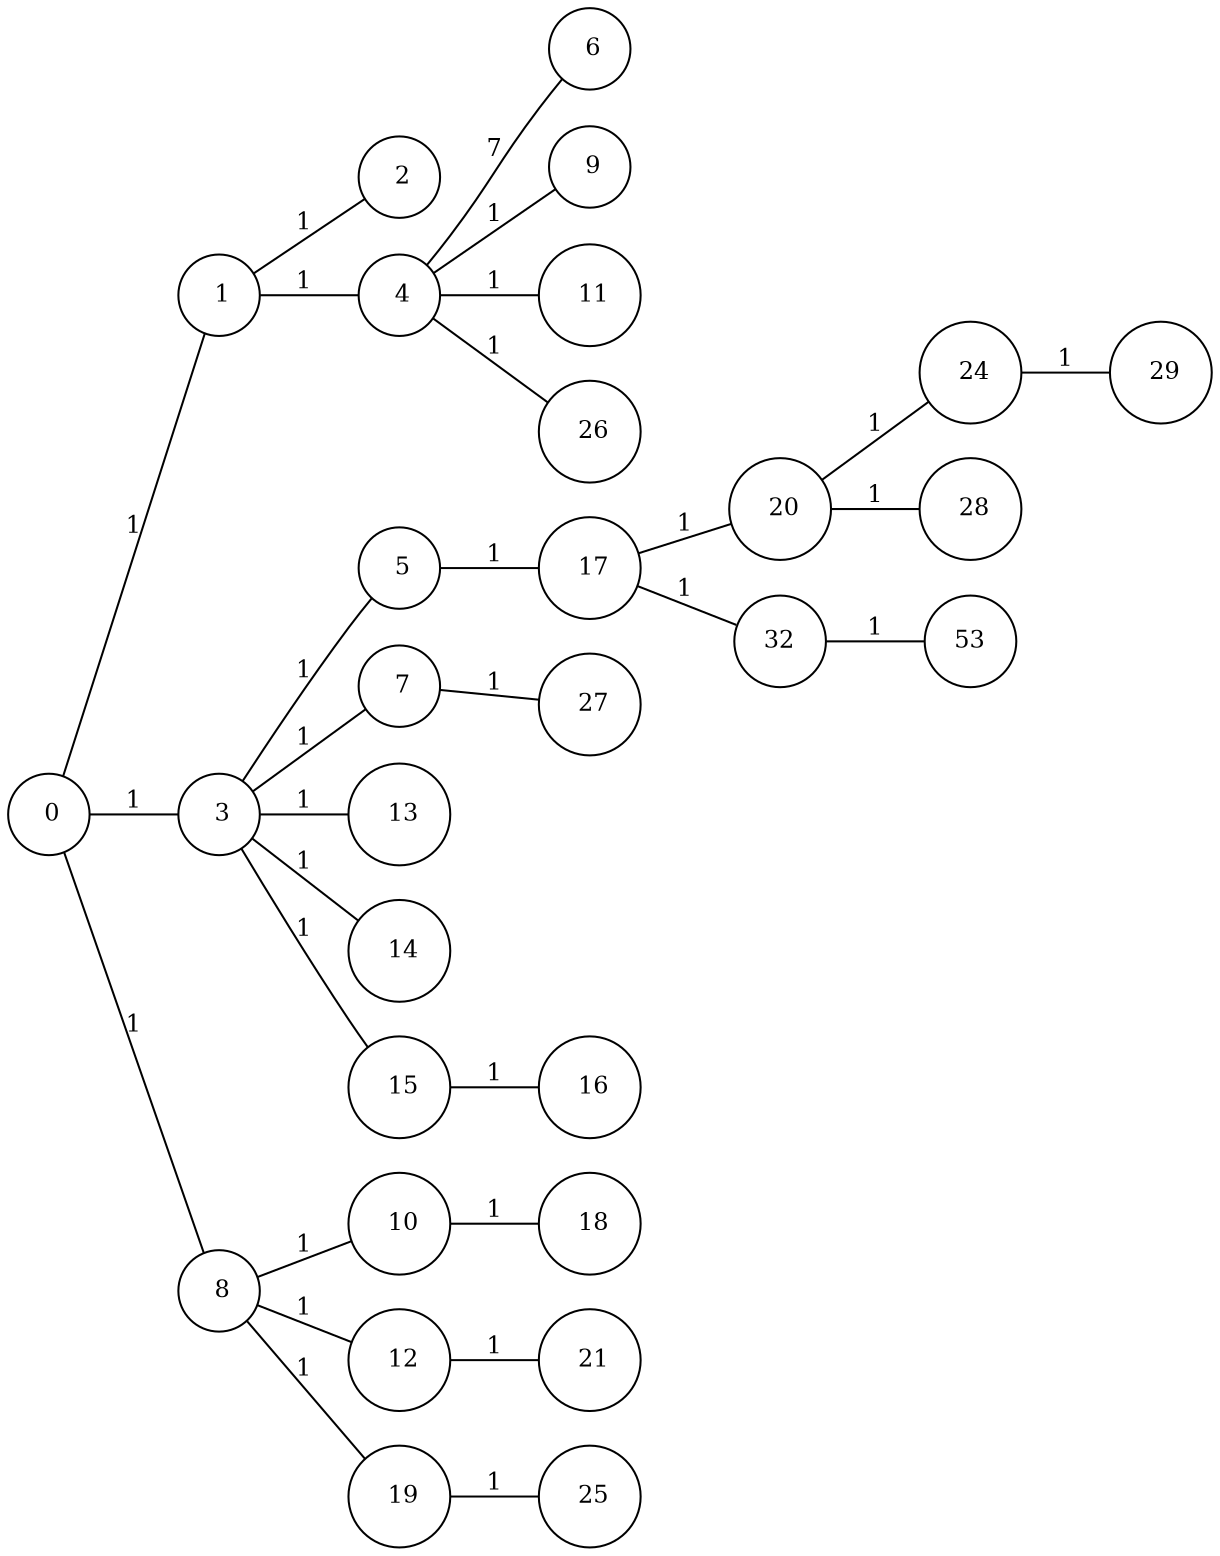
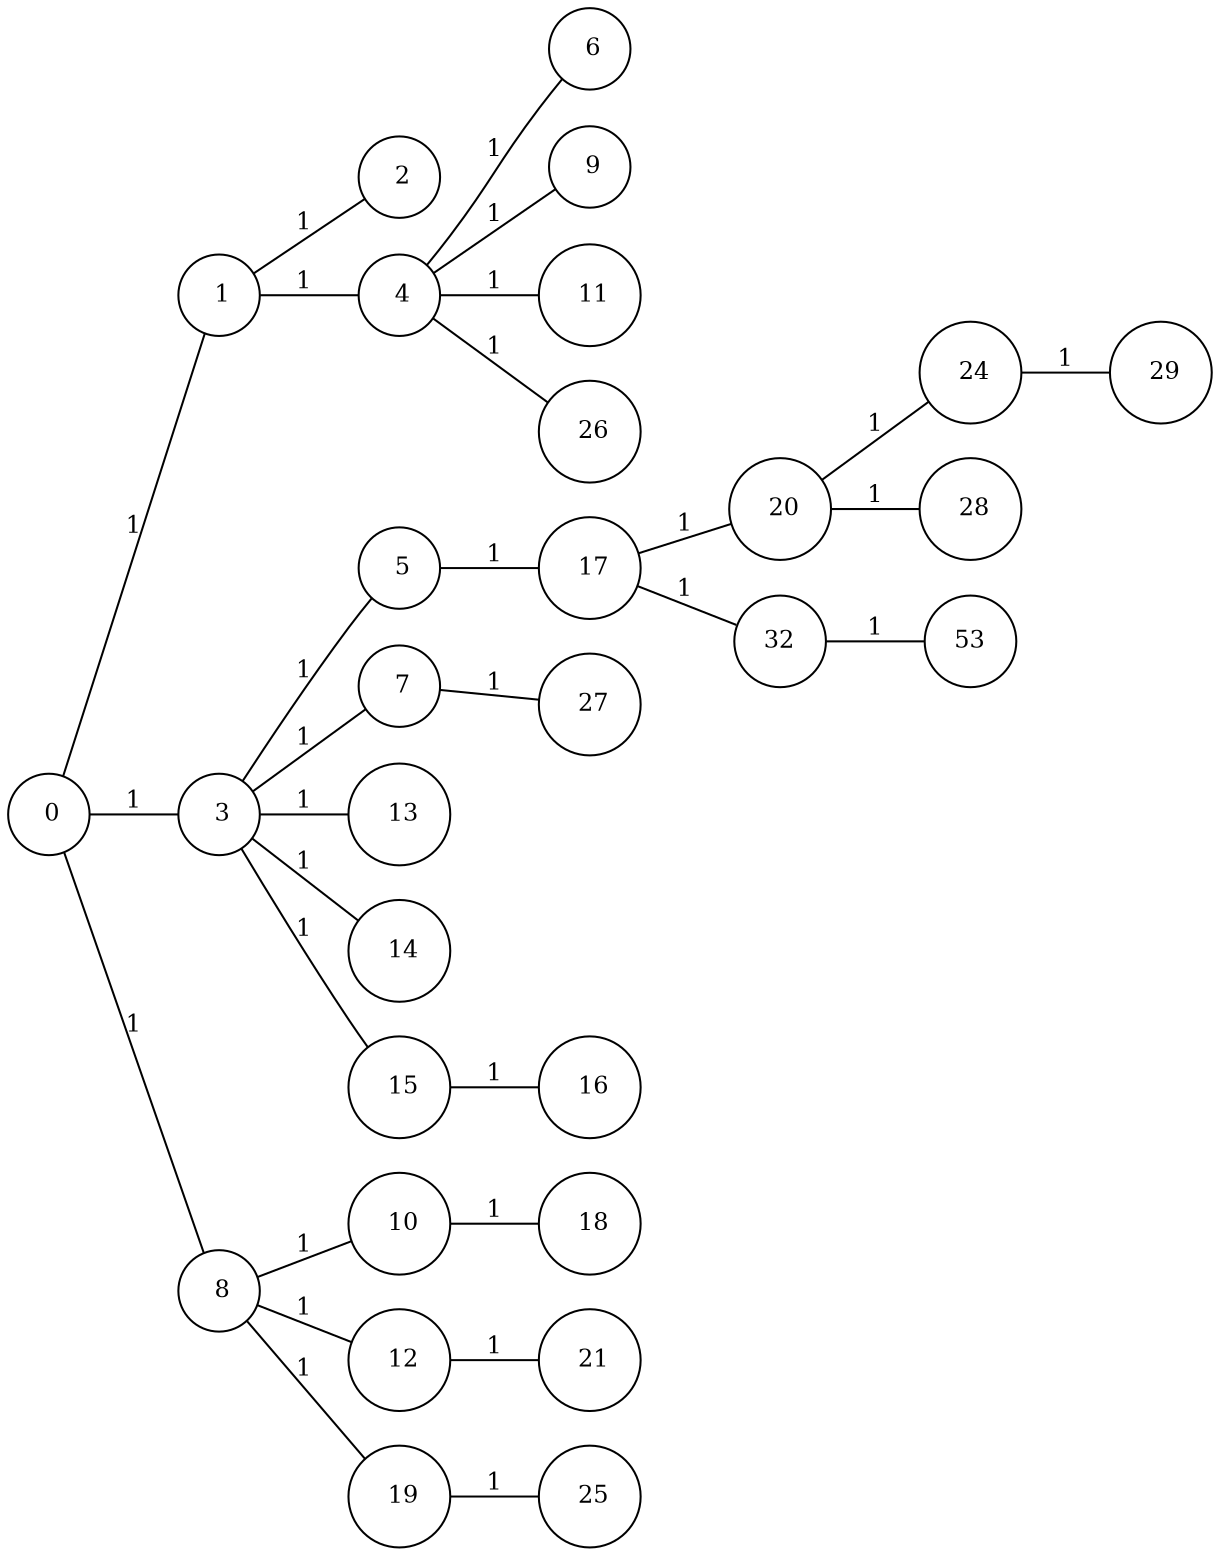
  graph {
    fixedsize="true;"
    rankdir=LR
    node [color=black fontsize=12 hight=.12 shape=circle]
    edge [fontsize=12]
    n1 [label=" 0" width=.12]
    n2 [label=" 1" width=.12]
    n3 [label=" 3" width=.12]
    n4 [label=" 8" width=.12]
    n5 [label=" 2" width=.12]
    n6 [label=" 4" width=.12]
    n7 [label=" 5" width=.12]
    n8 [label=" 7" width=.12]
    n9 [label=" 13" width=.12]
    n10 [label=" 14" width=.12]
    n11 [label=" 15" width=.12]
    n12 [label=" 10" width=.12]
    n13 [label=" 12" width=.12]
    n14 [label=" 19" width=.12]
    n15 [label=" 6" width=.12]
    n16 [label=" 9" width=.12]
    n17 [label=" 11" width=.12]
    n18 [label=" 26" width=.12]
    n19 [label=" 17" width=.12]
    n20 [label=" 27" width=.12]
    n21 [label=" 16" width=.12]
    n22 [label=" 20" width=.12]
    n23 [label=32 width=.12]
    n24 [label=" 18" width=.12]
    n25 [label=" 21" width=.12]
    n26 [label=" 25" width=.12]
    n27 [label=" 24" width=.12]
    n28 [label=" 28" width=.12]
    n29 [label=53 width=.12]
    n30 [label=" 29" width=.12]
    n1 -- n2 [label=1]
    n1 -- n3 [label=1]
    n1 -- n4 [label=1]
    n2 -- n5 [label=1]
    n2 -- n6 [label=1]
    n3 -- n7 [label=1]
    n3 -- n8 [label=1]
    n3 -- n9 [label=1]
    n3 -- n10 [label=1]
    n3 -- n11 [label=1]
    n4 -- n12 [label=1]
    n4 -- n13 [label=1]
    n4 -- n14 [label=1]
-   n6 -- n15 [label=7]
+   n6 -- n15 [label=1]
    n6 -- n16 [label=1]
    n6 -- n17 [label=1]
    n6 -- n18 [label=1]
    n7 -- n19 [label=1]
    n8 -- n20 [label=1]
    n11 -- n21 [label=1]
    n12 -- n24 [label=1]
    n13 -- n25 [label=1]
    n14 -- n26 [label=1]
    n19 -- n22 [label=1]
    n19 -- n23 [label=1]
    n22 -- n27 [label=1]
    n22 -- n28 [label=1]
    n23 -- n29 [label=1]
    n27 -- n30 [label=1]
  }
